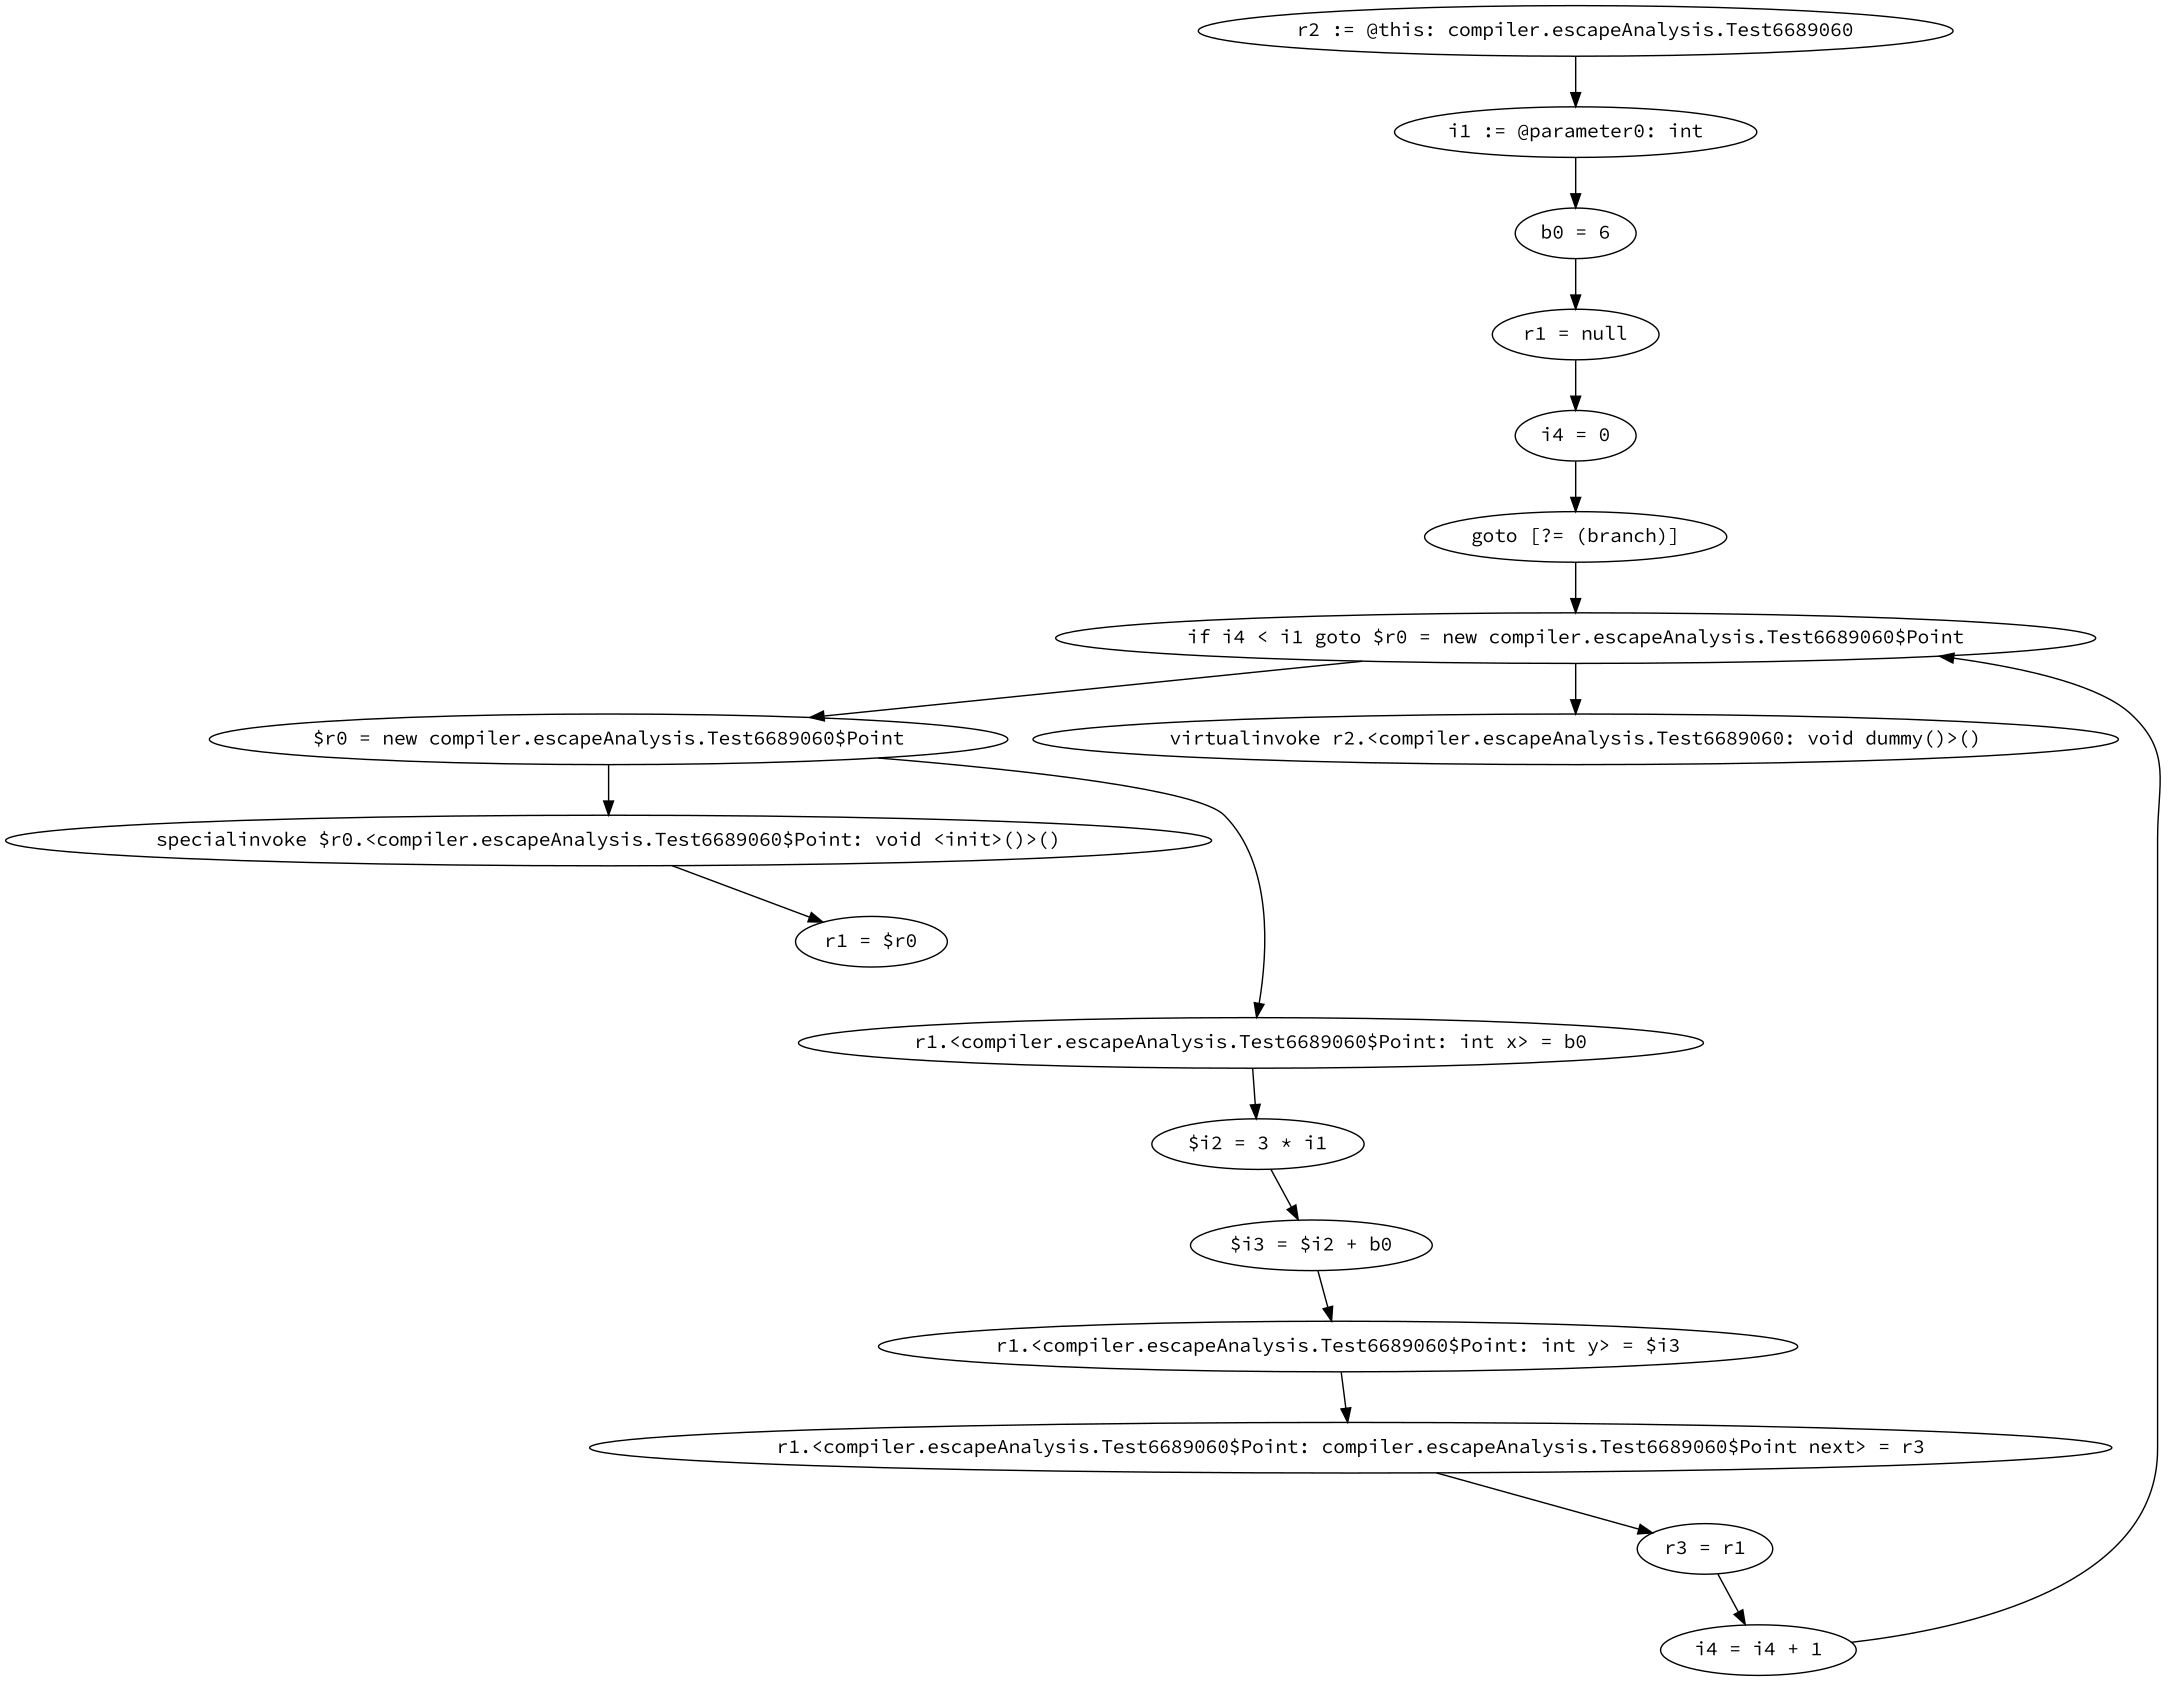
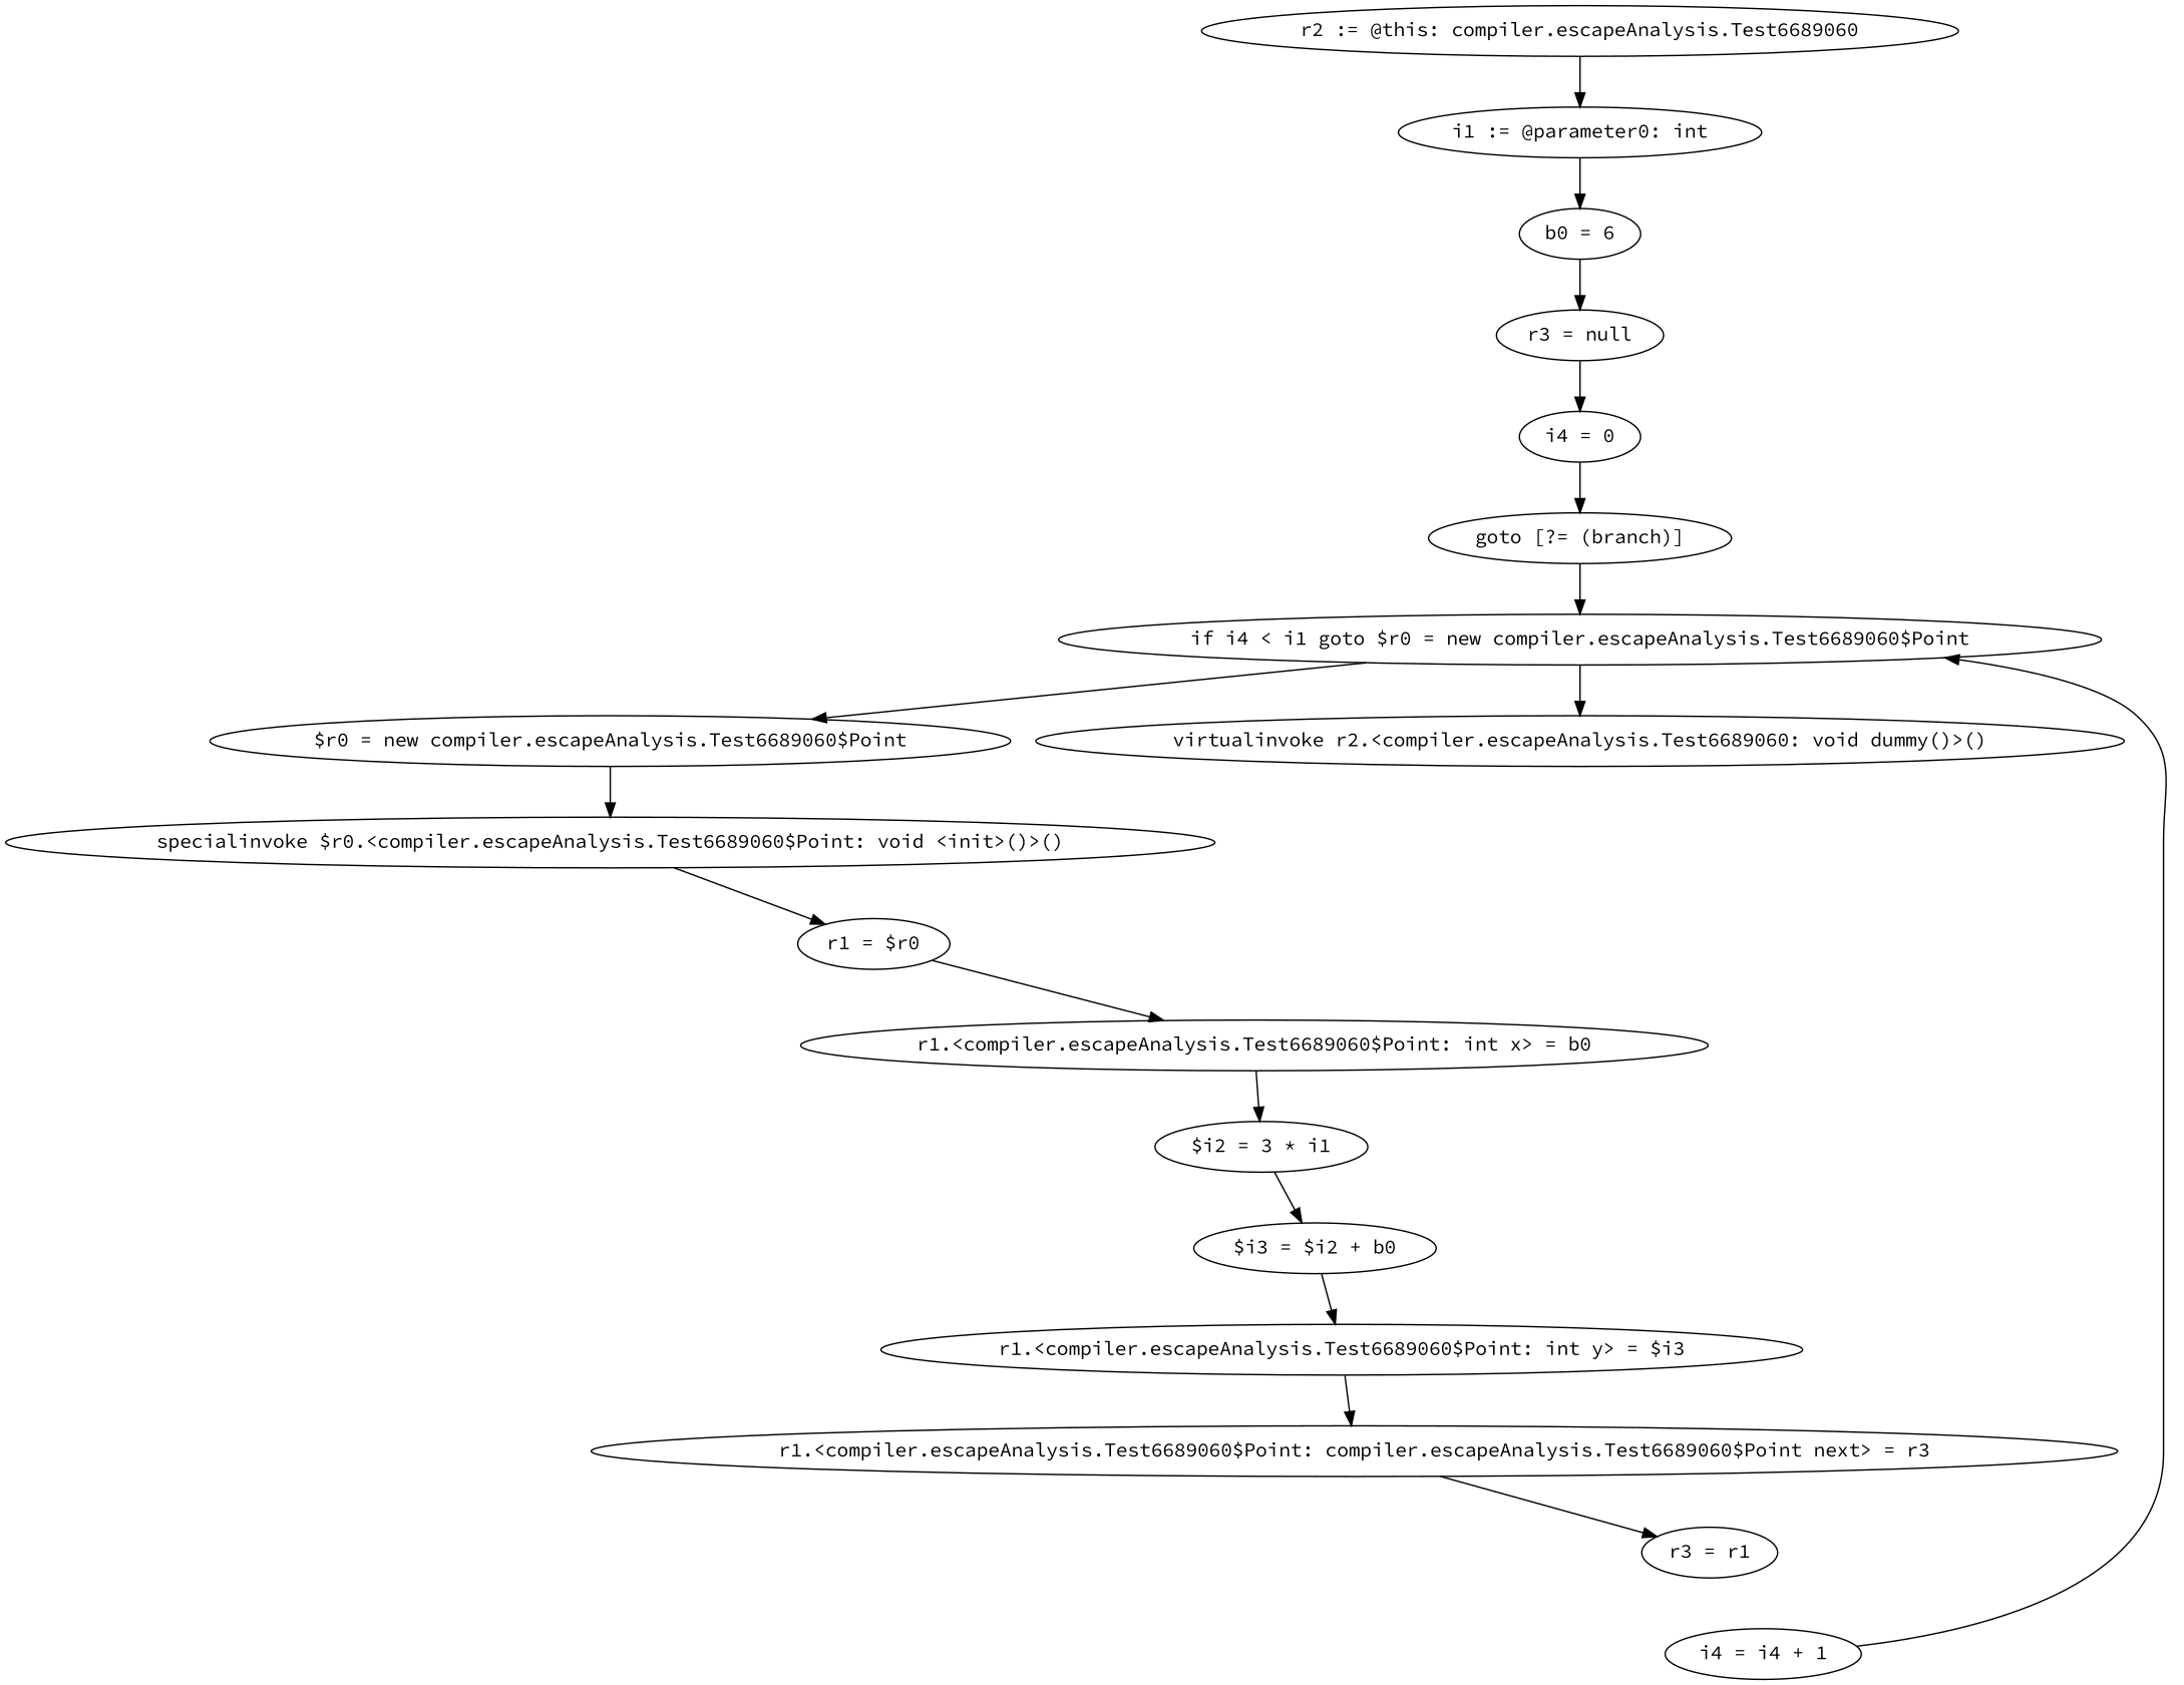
  digraph {
    fontname="Source Code Pro"
    node [fontname="Source Code Pro"]
    edge [fontname="Source Code Pro"]
    "r2 := @this: compiler.escapeAnalysis.Test6689060"
    "i1 := @parameter0: int"
    n3 [label="b0 = 6"]
-   "r3 = null" [label="r1 = null"]
+   "r3 = null"
    "i4 = 0"
    "goto [?= (branch)]"
    "if i4 < i1 goto $r0 = new compiler.escapeAnalysis.Test6689060$Point"
    "$r0 = new compiler.escapeAnalysis.Test6689060$Point"
    "virtualinvoke r2.<compiler.escapeAnalysis.Test6689060: void dummy()>()"
    "specialinvoke $r0.<compiler.escapeAnalysis.Test6689060$Point: void <init>()>()"
    "r1 = $r0"
    "r1.<compiler.escapeAnalysis.Test6689060$Point: int x> = b0"
    "$i2 = 3 * i1"
    "$i3 = $i2 + b0"
    "r1.<compiler.escapeAnalysis.Test6689060$Point: int y> = $i3"
    "r1.<compiler.escapeAnalysis.Test6689060$Point: compiler.escapeAnalysis.Test6689060$Point next> = r3"
    "r3 = r1"
    "i4 = i4 + 1"
    "r2 := @this: compiler.escapeAnalysis.Test6689060" -> "i1 := @parameter0: int"
    "i1 := @parameter0: int" -> n3
    n3 -> "r3 = null"
    "r3 = null" -> "i4 = 0"
    "i4 = 0" -> "goto [?= (branch)]"
    "goto [?= (branch)]" -> "if i4 < i1 goto $r0 = new compiler.escapeAnalysis.Test6689060$Point"
    "if i4 < i1 goto $r0 = new compiler.escapeAnalysis.Test6689060$Point" -> "$r0 = new compiler.escapeAnalysis.Test6689060$Point"
    "if i4 < i1 goto $r0 = new compiler.escapeAnalysis.Test6689060$Point" -> "virtualinvoke r2.<compiler.escapeAnalysis.Test6689060: void dummy()>()"
    "$r0 = new compiler.escapeAnalysis.Test6689060$Point" -> "specialinvoke $r0.<compiler.escapeAnalysis.Test6689060$Point: void <init>()>()"
    "specialinvoke $r0.<compiler.escapeAnalysis.Test6689060$Point: void <init>()>()" -> "r1 = $r0"
-   "$r0 = new compiler.escapeAnalysis.Test6689060$Point" -> "r1.<compiler.escapeAnalysis.Test6689060$Point: int x> = b0"
+   "r1 = $r0" -> "r1.<compiler.escapeAnalysis.Test6689060$Point: int x> = b0"
    "r1.<compiler.escapeAnalysis.Test6689060$Point: int x> = b0" -> "$i2 = 3 * i1"
    "$i2 = 3 * i1" -> "$i3 = $i2 + b0"
    "$i3 = $i2 + b0" -> "r1.<compiler.escapeAnalysis.Test6689060$Point: int y> = $i3"
    "r1.<compiler.escapeAnalysis.Test6689060$Point: int y> = $i3" -> "r1.<compiler.escapeAnalysis.Test6689060$Point: compiler.escapeAnalysis.Test6689060$Point next> = r3"
    "r1.<compiler.escapeAnalysis.Test6689060$Point: compiler.escapeAnalysis.Test6689060$Point next> = r3" -> "r3 = r1"
-   "r3 = r1" -> "i4 = i4 + 1"
    "i4 = i4 + 1" -> "if i4 < i1 goto $r0 = new compiler.escapeAnalysis.Test6689060$Point"
  }
